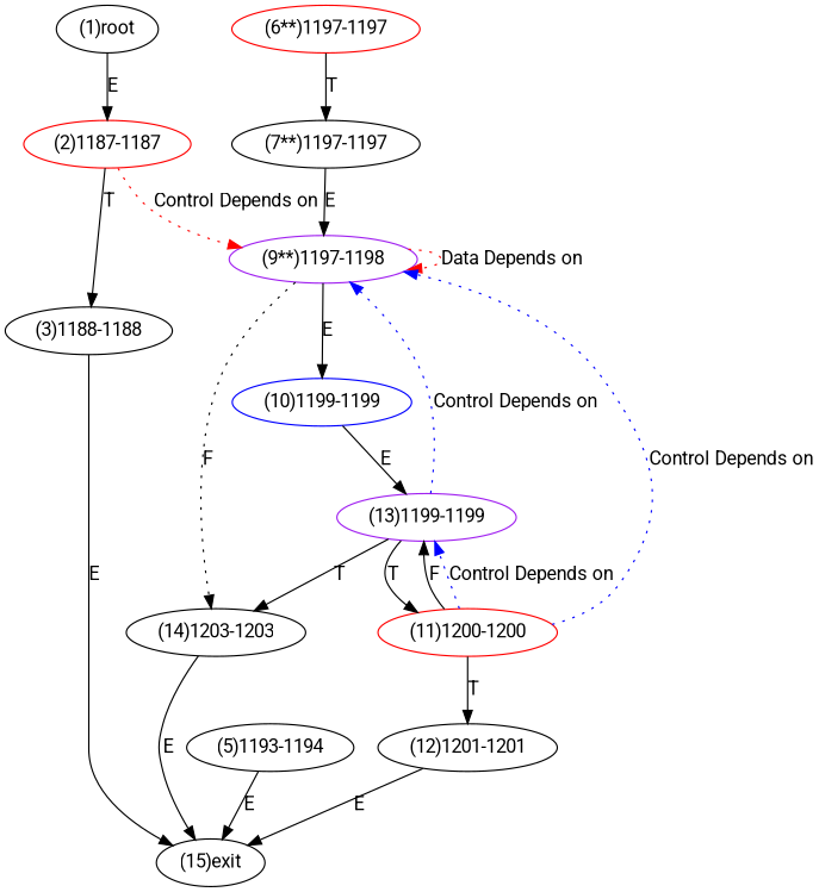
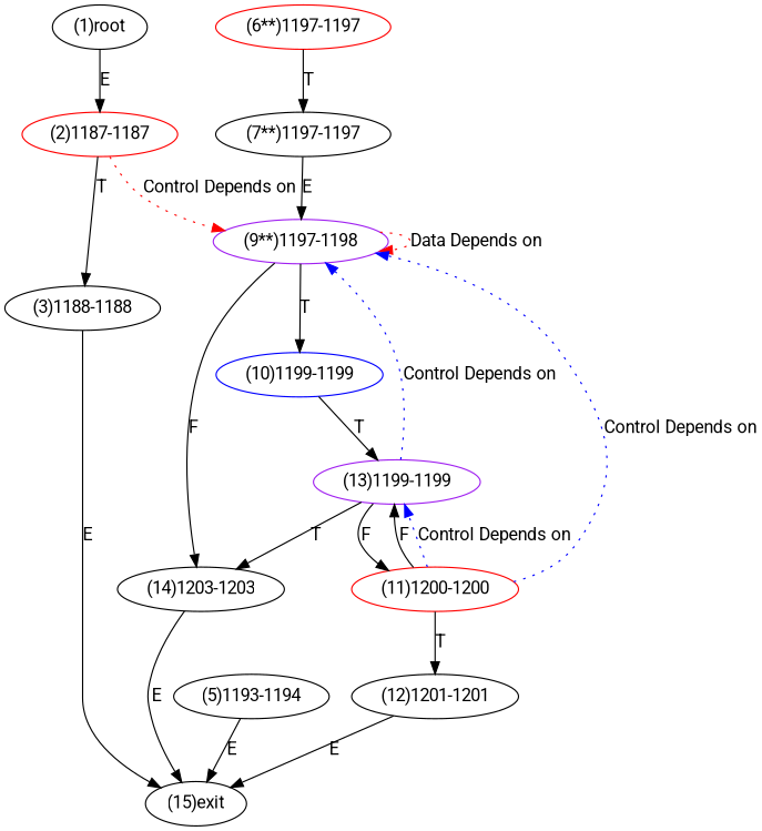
  digraph {
    fontname=Roboto
    node [fontname=Roboto]
    edge [fontname=Roboto]
    n1 [label="(1)root"]
    n2 [color=red label="(2)1187-1187"]
    n3 [label="(3)1188-1188"]
    n4 [color=purple label="(9**)1197-1198"]
    n5 [label="(15)exit"]
    n6 [color=blue label="(10)1199-1199"]
    n7 [label="(14)1203-1203"]
    n8 [color=red label="(6**)1197-1197"]
    n9 [label="(7**)1197-1197"]
    n10 [label="(5)1193-1194"]
    n11 [color=purple label="(13)1199-1199"]
    n12 [color=red label="(11)1200-1200"]
    n13 [label="(12)1201-1201"]
    n1 -> n2 [label=E]
    n2 -> n3 [label=T]
    n2 -> n4 [color=red label="Control Depends on" style=dotted]
    n3 -> n5 [label=E]
    n4 -> n4 [color=red label="Data Depends on" style=dotted]
-   n4 -> n6 [label=E]
-   n4 -> n7 [label=F style=dotted]
-   n6 -> n11 [label=E]
+   n4 -> n6 [label=T]
+   n4 -> n7 [label=F]
+   n6 -> n11 [label=T]
    n7 -> n5 [label=E]
    n8 -> n9 [label=T]
    n9 -> n4 [label=E]
    n10 -> n5 [label=E]
    n11 -> n4 [color=blue label="Control Depends on" style=dotted]
    n11 -> n7 [label=T]
-   n11 -> n12 [label=T]
+   n11 -> n12 [label=F]
    n12 -> n4 [color=blue label="Control Depends on" style=dotted]
    n12 -> n11 [label=F]
    n12 -> n11 [color=blue label="Control Depends on" style=dotted]
    n12 -> n13 [label=T]
    n13 -> n5 [label=E]
  }
